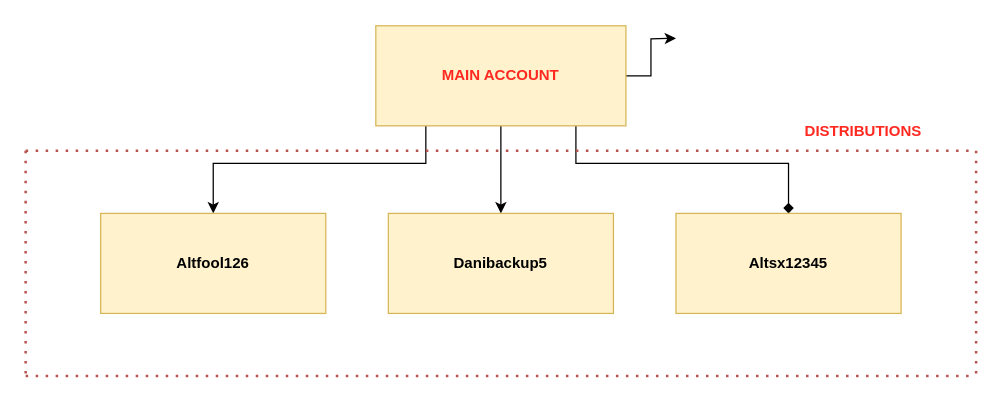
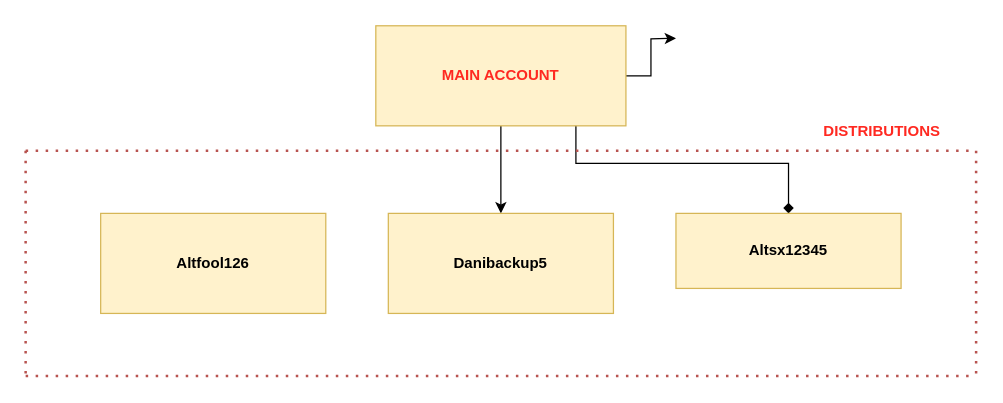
  <mxCell id="0" />
  <mxCell id="1" parent="0" />
- <mxCell id="2" style="edgeStyle=orthogonalEdgeStyle;rounded=0;orthogonalLoop=1;jettySize=auto;html=1;entryX=0.5;entryY=0;entryDx=0;entryDy=0;" parent="1" source="6" target="7" edge="1"><mxGeometry relative="1" as="geometry"><Array as="points"><mxPoint x="340" y="130" /><mxPoint x="170" y="130" /></Array></mxGeometry></mxCell>
  <mxCell id="3" style="edgeStyle=orthogonalEdgeStyle;rounded=0;orthogonalLoop=1;jettySize=auto;html=1;entryX=0.5;entryY=0;entryDx=0;entryDy=0;" parent="1" source="6" target="8" edge="1"><mxGeometry relative="1" as="geometry" /></mxCell>
  <mxCell id="4" style="edgeStyle=orthogonalEdgeStyle;rounded=0;orthogonalLoop=1;jettySize=auto;html=1;entryX=0.5;entryY=0;entryDx=0;entryDy=0;exitX=0.795;exitY=0.994;exitDx=0;exitDy=0;exitPerimeter=0;endArrow=diamond;" parent="1" source="6" target="9" edge="1"><mxGeometry relative="1" as="geometry"><mxPoint x="450" y="100" as="sourcePoint" /><Array as="points"><mxPoint x="460" y="99" /><mxPoint x="460" y="130" /><mxPoint x="630" y="130" /></Array></mxGeometry></mxCell>
  <mxCell id="5" style="edgeStyle=orthogonalEdgeStyle;rounded=0;orthogonalLoop=1;jettySize=auto;html=1;" edge="1" parent="1" source="6"><mxGeometry relative="1" as="geometry"><mxPoint x="540" y="30" as="targetPoint" /></mxGeometry></mxCell>
  <mxCell id="6" value="&lt;font color=&quot;#ff2921&quot;&gt;MAIN ACCOUNT&lt;/font&gt;" style="rounded=0;whiteSpace=wrap;html=1;fontSize=12;glass=0;strokeWidth=1;shadow=0;fontStyle=1;strokeColor=#d6b656;align=center;verticalAlign=middle;fontFamily=Helvetica;fillColor=#fff2cc;" parent="1" vertex="1"><mxGeometry x="300" y="20" width="200" height="80" as="geometry" /></mxCell>
  <mxCell id="7" value="Altfool126" style="rounded=0;whiteSpace=wrap;html=1;shadow=0;glass=0;strokeColor=#d6b656;strokeWidth=1;align=center;verticalAlign=middle;fontFamily=Helvetica;fontSize=12;fontStyle=1;fillColor=#fff2cc;" parent="1" vertex="1"><mxGeometry x="80" y="170" width="180" height="80" as="geometry" /></mxCell>
  <mxCell id="8" value="Danibackup5" style="rounded=0;whiteSpace=wrap;html=1;shadow=0;glass=0;strokeColor=#d6b656;strokeWidth=1;align=center;verticalAlign=middle;fontFamily=Helvetica;fontSize=12;fontStyle=1;fillColor=#fff2cc;" parent="1" vertex="1"><mxGeometry x="310" y="170" width="180" height="80" as="geometry" /></mxCell>
- <mxCell id="9" value="Altsx12345" style="rounded=0;whiteSpace=wrap;html=1;shadow=0;glass=0;strokeColor=#d6b656;strokeWidth=1;align=center;verticalAlign=middle;fontFamily=Helvetica;fontSize=12;fontStyle=1;fillColor=#fff2cc;" parent="1" vertex="1"><mxGeometry x="540" y="170" width="180" height="80" as="geometry" /></mxCell>
+ <mxCell id="9" value="Altsx12345" style="rounded=0;whiteSpace=wrap;html=1;shadow=0;glass=0;strokeColor=#d6b656;strokeWidth=1;align=center;verticalAlign=middle;fontFamily=Helvetica;fontSize=12;fontStyle=1;fillColor=#fff2cc;" parent="1" vertex="1"><mxGeometry x="540" y="170" width="180" height="60" as="geometry" /></mxCell>
  <mxCell id="10" value="" style="endArrow=none;dashed=1;html=1;dashPattern=1 3;strokeWidth=2;rounded=0;fillColor=#f8cecc;strokeColor=#b85450;" edge="1" parent="1"><mxGeometry width="50" height="50" relative="1" as="geometry"><mxPoint x="20" y="120" as="sourcePoint" /><mxPoint x="780" y="120" as="targetPoint" /></mxGeometry></mxCell>
  <mxCell id="11" value="" style="endArrow=none;dashed=1;html=1;dashPattern=1 3;strokeWidth=2;rounded=0;fillColor=#f8cecc;strokeColor=#b85450;" edge="1" parent="1"><mxGeometry width="50" height="50" relative="1" as="geometry"><mxPoint x="20" y="300" as="sourcePoint" /><mxPoint x="780" y="300" as="targetPoint" /></mxGeometry></mxCell>
  <mxCell id="12" value="" style="endArrow=none;dashed=1;html=1;dashPattern=1 3;strokeWidth=2;rounded=0;fillColor=#f8cecc;strokeColor=#b85450;" edge="1" parent="1"><mxGeometry width="50" height="50" relative="1" as="geometry"><mxPoint x="780" y="120" as="sourcePoint" /><mxPoint x="780" y="300" as="targetPoint" /></mxGeometry></mxCell>
  <mxCell id="13" value="" style="endArrow=none;dashed=1;html=1;dashPattern=1 3;strokeWidth=2;rounded=0;fillColor=#f8cecc;strokeColor=#b85450;" edge="1" parent="1"><mxGeometry width="50" height="50" relative="1" as="geometry"><mxPoint x="20" y="120" as="sourcePoint" /><mxPoint x="20" y="300" as="targetPoint" /></mxGeometry></mxCell>
- <mxCell id="14" value="&lt;font color=&quot;#ff2921&quot;&gt;&lt;b&gt;DISTRIBUTIONS&lt;/b&gt;&lt;/font&gt;" style="text;html=1;align=center;verticalAlign=middle;whiteSpace=wrap;rounded=0;" vertex="1" parent="1"><mxGeometry x="660" y="90" width="60" height="30" as="geometry" /></mxCell>
+ <mxCell id="14" value="&lt;font color=&quot;#ff2921&quot;&gt;&lt;b&gt;DISTRIBUTIONS&lt;/b&gt;&lt;/font&gt;" style="text;html=1;align=center;verticalAlign=middle;whiteSpace=wrap;rounded=0;" vertex="1" parent="1"><mxGeometry x="675" y="90" width="60" height="30" as="geometry" /></mxCell>
